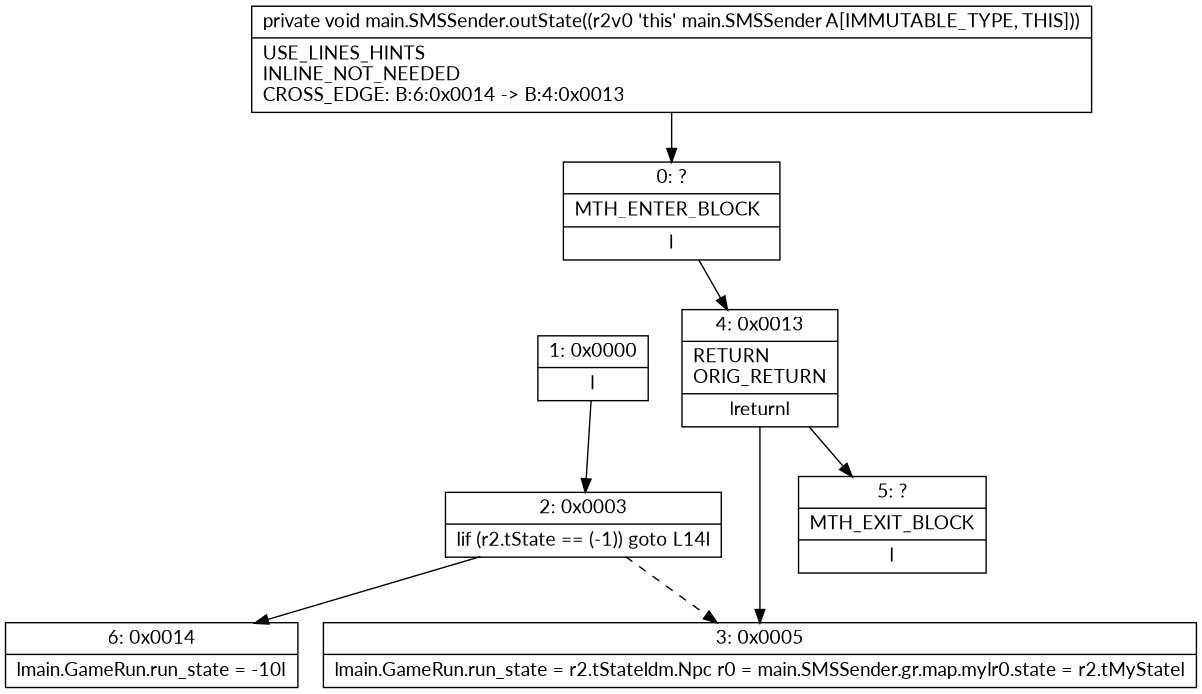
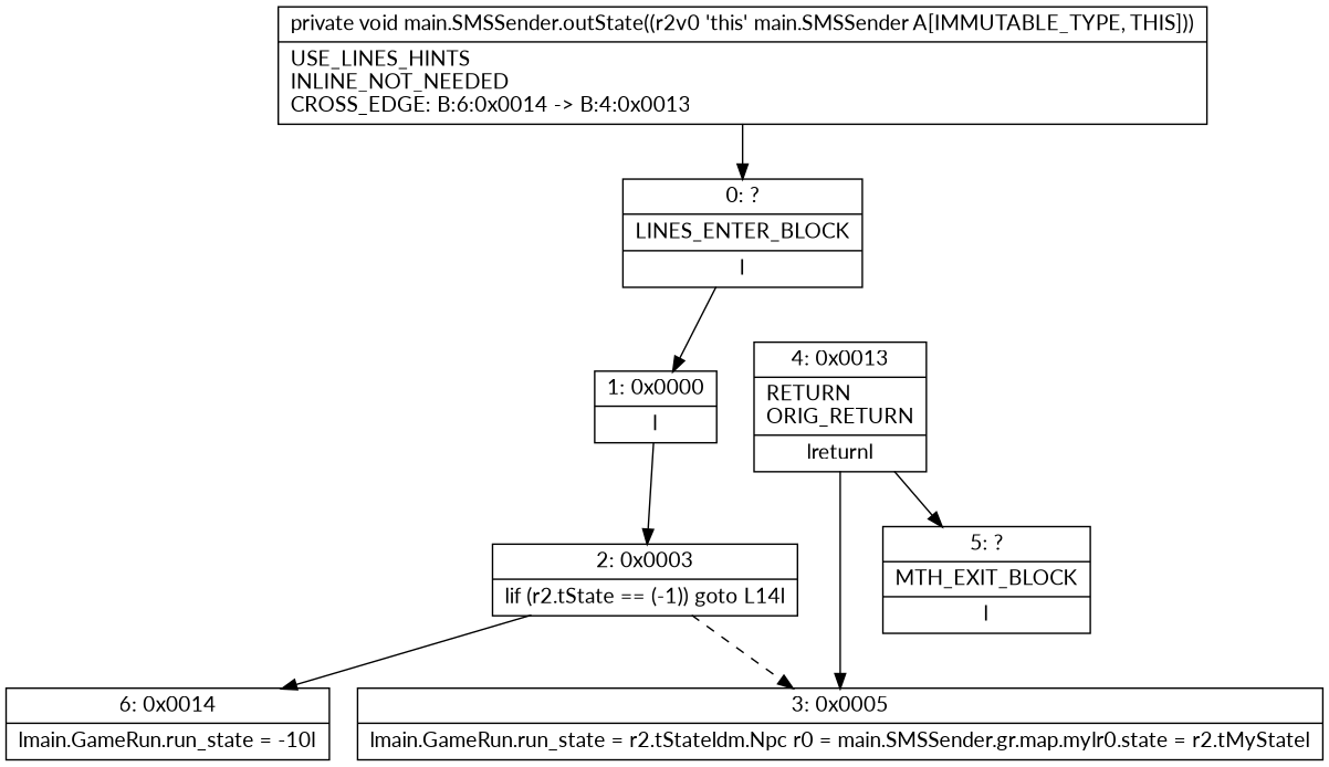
  digraph {
    fontname=Lato
    node [fontname=Lato shape=record]
    edge [fontname=Lato]
-   n1 [label="{0\:\ ?|MTH_ENTER_BLOCK\l|l}"]
+   n1 [label="{0\:\ ?|LINES_ENTER_BLOCK\l|l}"]
    n2 [label="{1\:\ 0x0000|l}"]
    n3 [label="{2\:\ 0x0003|lif (r2.tState == (\-1)) goto L14l}"]
    n4 [label="{3\:\ 0x0005|lmain.GameRun.run_state = r2.tStateldm.Npc r0 = main.SMSSender.gr.map.mylr0.state = r2.tMyStatel}"]
    n5 [label="{6\:\ 0x0014|lmain.GameRun.run_state = \-10l}"]
    n6 [label="{4\:\ 0x0013|RETURN\lORIG_RETURN\l|lreturnl}"]
    n7 [label="{5\:\ ?|MTH_EXIT_BLOCK\l|l}"]
    n8 [label="{private void main.SMSSender.outState((r2v0 'this' main.SMSSender A[IMMUTABLE_TYPE, THIS]))  | USE_LINES_HINTS\lINLINE_NOT_NEEDED\lCROSS_EDGE: B:6:0x0014 \-\> B:4:0x0013\l}"]
-   n1 -> n6
+   n1 -> n2
    n2 -> n3
    n3 -> n4 [style=dashed]
    n3 -> n5
    n6 -> n4
    n6 -> n7
    n8 -> n1
  }
